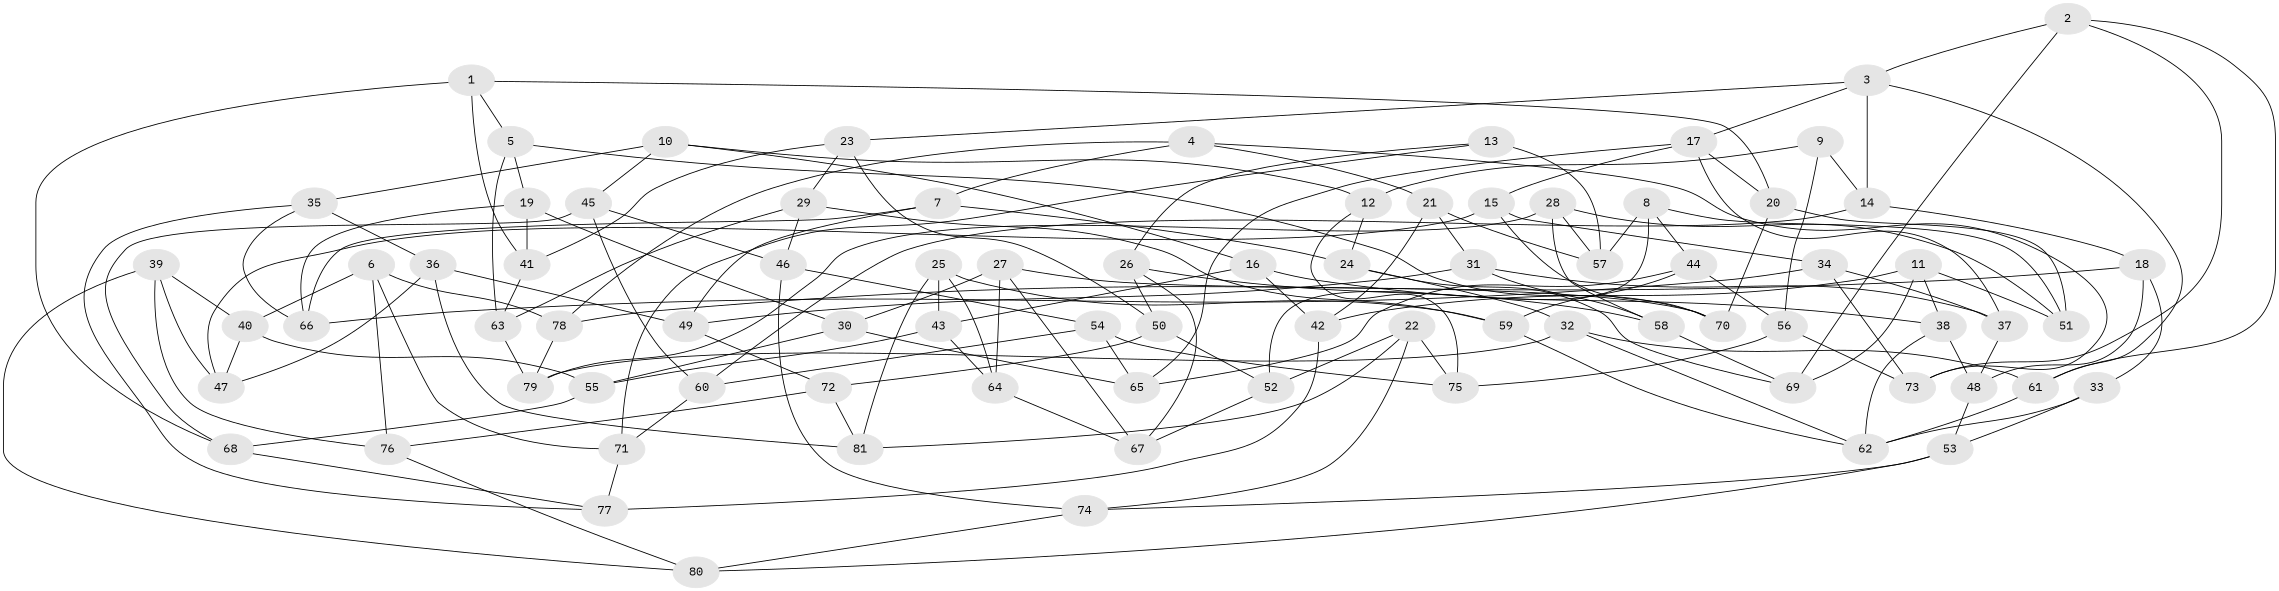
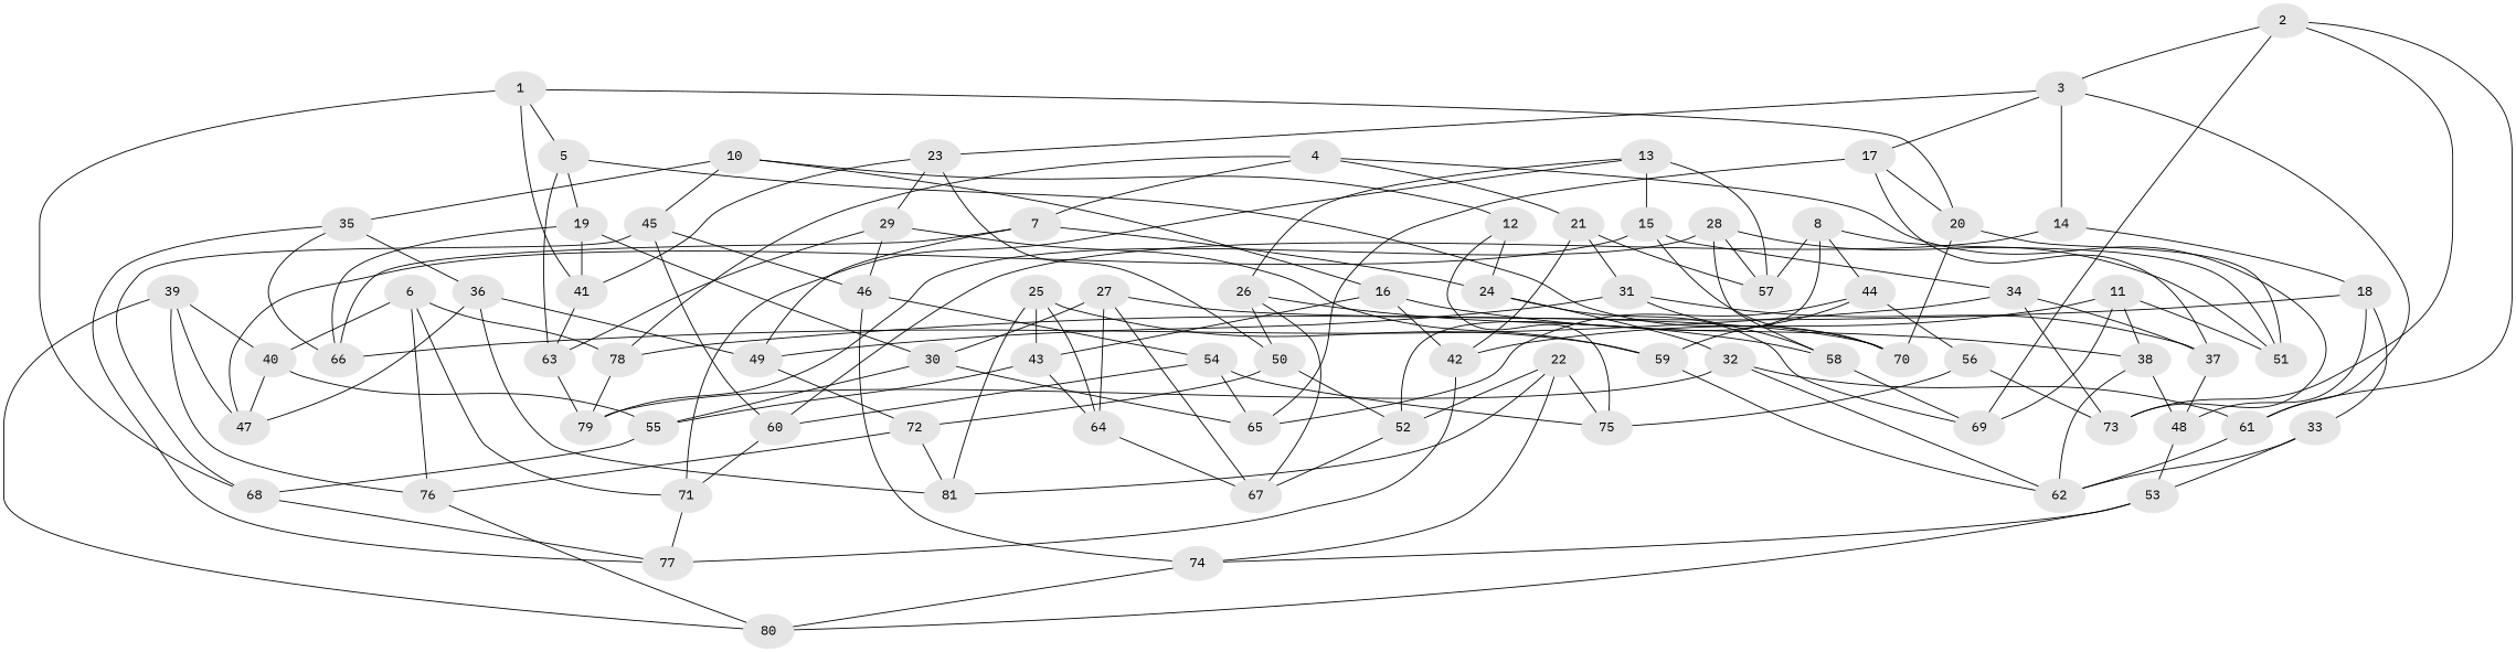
  graph {
    fontname="IBM Plex Mono"
    node [color=gray90 fontname="IBM Plex Mono" style=filled]
    edge [fontname="IBM Plex Mono"]
    1
    5
    20
    41
    68
    19
    63
    70
    51
    77
    2
    3
    61
    69
    73
    14
    23
    17
    62
    18
    60
    29
    50
    4
    7
    21
    78
    24
    49
    66
    57
    42
    31
    79
    30
    6
    40
    71
    76
    47
    55
    80
    32
    72
    8
    44
    52
    56
    65
    59
    67
-   9
    12
    75
    37
    10
    16
    35
    45
    38
    43
    36
    46
    11
    48
    13
    15
    26
    34
    58
    33
    64
    53
    22
    74
    81
    25
    27
    28
    54
    39
    1 -- 5
    1 -- 20
    1 -- 41
    1 -- 68
    5 -- 19
    5 -- 63
    5 -- 70
    20 -- 70
    20 -- 51
    41 -- 63
    68 -- 77
    19 -- 41
    19 -- 66
    19 -- 30
    63 -- 79
    2 -- 3
    2 -- 61
    2 -- 69
    2 -- 73
    3 -- 61
    3 -- 14
    3 -- 23
    3 -- 17
    61 -- 62
    14 -- 18
    14 -- 60
    23 -- 41
    23 -- 29
    23 -- 50
    17 -- 20
    17 -- 65
    17 -- 37
    18 -- 78
    18 -- 48
    18 -- 33
    60 -- 71
    29 -- 63
    29 -- 59
    29 -- 46
    50 -- 72
    50 -- 52
    4 -- 73
    4 -- 7
    4 -- 21
    4 -- 78
    7 -- 24
    7 -- 49
    7 -- 66
    21 -- 57
    21 -- 42
    21 -- 31
    78 -- 79
    24 -- 69
    24 -- 32
    49 -- 72
    42 -- 77
    31 -- 49
    31 -- 37
    31 -- 58
    30 -- 55
    30 -- 65
    6 -- 78
    6 -- 40
    6 -- 71
    6 -- 76
    40 -- 47
    40 -- 55
    71 -- 77
    76 -- 80
    55 -- 68
    32 -- 61
    32 -- 62
    32 -- 79
    72 -- 76
    72 -- 81
    8 -- 51
    8 -- 57
    8 -- 44
    8 -- 52
    44 -- 56
    44 -- 65
    44 -- 59
    52 -- 67
    56 -- 73
    56 -- 75
    59 -- 62
-   9 -- 14
-   9 -- 56
-   9 -- 12
    12 -- 24
    12 -- 75
    37 -- 48
    10 -- 12
    10 -- 16
    10 -- 35
    10 -- 45
    16 -- 42
    16 -- 38
    16 -- 43
    35 -- 77
    35 -- 66
    35 -- 36
    45 -- 68
    45 -- 60
    45 -- 46
    38 -- 62
    38 -- 48
    43 -- 55
    43 -- 64
    36 -- 49
    36 -- 47
    36 -- 81
    46 -- 74
    46 -- 54
    11 -- 51
    11 -- 69
    11 -- 42
    11 -- 38
    48 -- 53
    13 -- 57
    13 -- 71
-   17 -- 15
+   13 -- 15
    13 -- 26
    15 -- 70
    15 -- 47
    15 -- 34
    26 -- 50
    26 -- 67
    26 -- 58
    34 -- 73
    34 -- 66
    34 -- 37
    58 -- 69
    33 -- 62
    33 -- 53
    64 -- 67
    53 -- 80
    53 -- 74
    22 -- 52
    22 -- 75
    22 -- 74
    22 -- 81
    74 -- 80
    25 -- 59
    25 -- 43
    25 -- 64
    25 -- 81
    27 -- 70
    27 -- 30
    27 -- 67
    27 -- 64
    28 -- 51
    28 -- 57
    28 -- 79
    28 -- 58
    54 -- 60
    54 -- 65
    54 -- 75
    39 -- 40
    39 -- 76
    39 -- 47
    39 -- 80
  }
